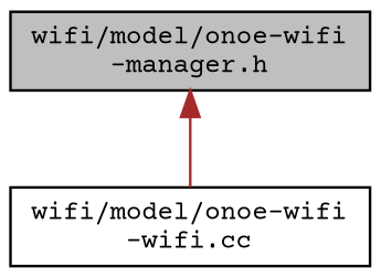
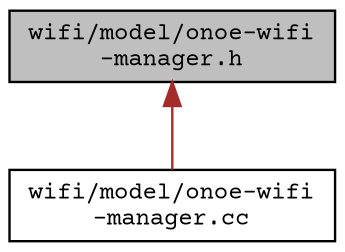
  digraph {
    fontname="Courier Prime"
    node [color=black fontname="Courier Prime" fontsize=10 shape=record style=filled]
    n1 [fillcolor=grey75 fontcolor=black height=0.2 label="wifi/model/onoe-wifi\l-manager.h" width=0.4]
-   n2 [fillcolor=white height=0.2 label="wifi/model/onoe-wifi\l-wifi.cc" width=0.4]
+   n2 [fillcolor=white height=0.2 label="wifi/model/onoe-wifi\l-manager.cc" width=0.4]
    n1 -> n2 [color=brown dir=back fontname="Courier Prime" fontsize=10 labelfontname=Helvetica labelfontsize=10 style=solid]
  }
